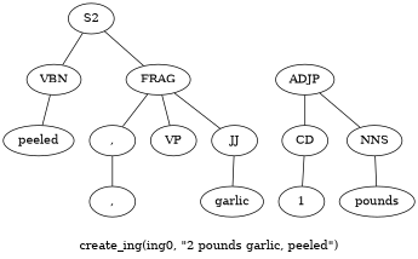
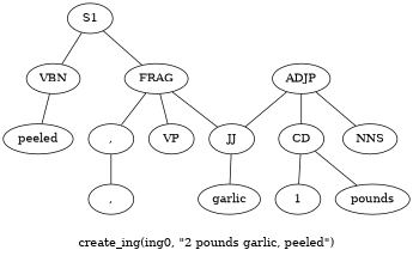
  graph {
    label="create_ing(ing0, \"2 pounds garlic, peeled\")"
-   n1 [label=S2]
+   n1 [label=S1]
    n2 [label=FRAG]
    n3 [label=VBN]
    n4 [label=","]
    n5 [label=VP]
    n6 [label=JJ]
    n7 [label=ADJP]
    n8 [label=CD]
    n9 [label=NNS]
    n10 [label=","]
    n11 [label=1]
    n12 [label=pounds]
    n13 [label=garlic]
    n14 [label=peeled]
    n1 -- n2
    n1 -- n3
    n2 -- n4
    n2 -- n5
    n2 -- n6
    n3 -- n14
    n4 -- n10
    n6 -- n13
+   n7 -- n6
    n7 -- n8
    n7 -- n9
    n8 -- n11
-   n9 -- n12
+   n8 -- n12
  }
